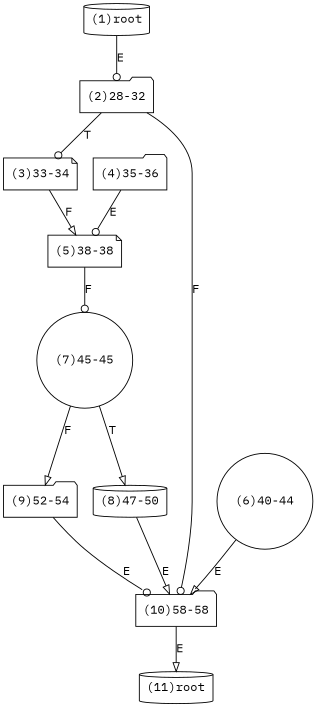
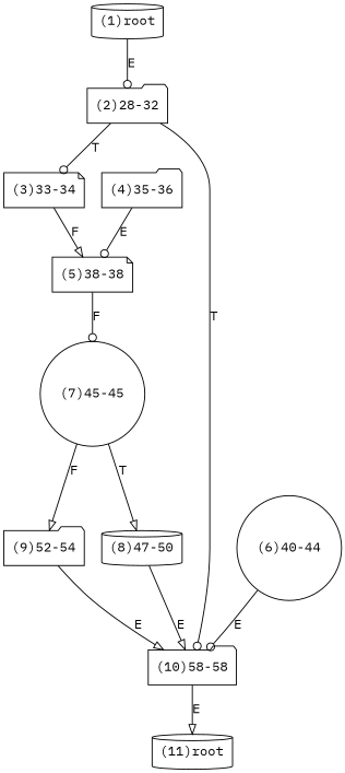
  digraph {
    fontname="IBM Plex Mono"
    node [fontname="IBM Plex Mono" shape=folder]
    edge [arrowhead=odot fontname="IBM Plex Mono"]
    n1 [label="(1)root" shape=cylinder]
    n2 [label="(2)28-32"]
    n3 [label="(3)33-34" shape=note]
    n4 [label="(10)58-58"]
    n5 [label="(5)38-38" shape=note]
    n6 [label="(11)root" shape=cylinder]
    n7 [label="(4)35-36"]
    n8 [label="(7)45-45" shape=circle]
    n9 [label="(6)40-44" shape=circle]
    n10 [label="(8)47-50" shape=cylinder]
    n11 [label="(9)52-54"]
    n1 -> n2 [label=E]
    n2 -> n3 [label=T]
-   n2 -> n4 [label=F]
+   n2 -> n4 [label=T]
    n3 -> n5 [arrowhead=onormal label=F]
    n4 -> n6 [arrowhead=onormal label=E]
    n5 -> n8 [label=F]
    n7 -> n5 [label=E]
    n8 -> n10 [arrowhead=onormal label=T]
    n8 -> n11 [arrowhead=onormal label=F]
-   n9 -> n4 [arrowhead=onormal label=E]
+   n9 -> n4 [label=E]
    n10 -> n4 [arrowhead=onormal label=E]
-   n11 -> n4 [label=E]
+   n11 -> n4 [arrowhead=onormal label=E]
  }
